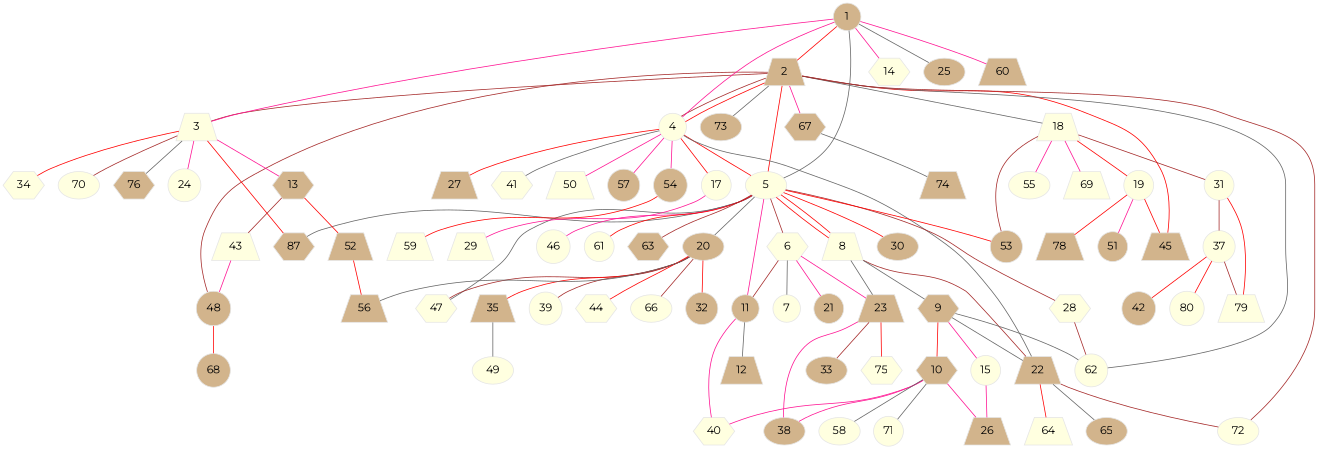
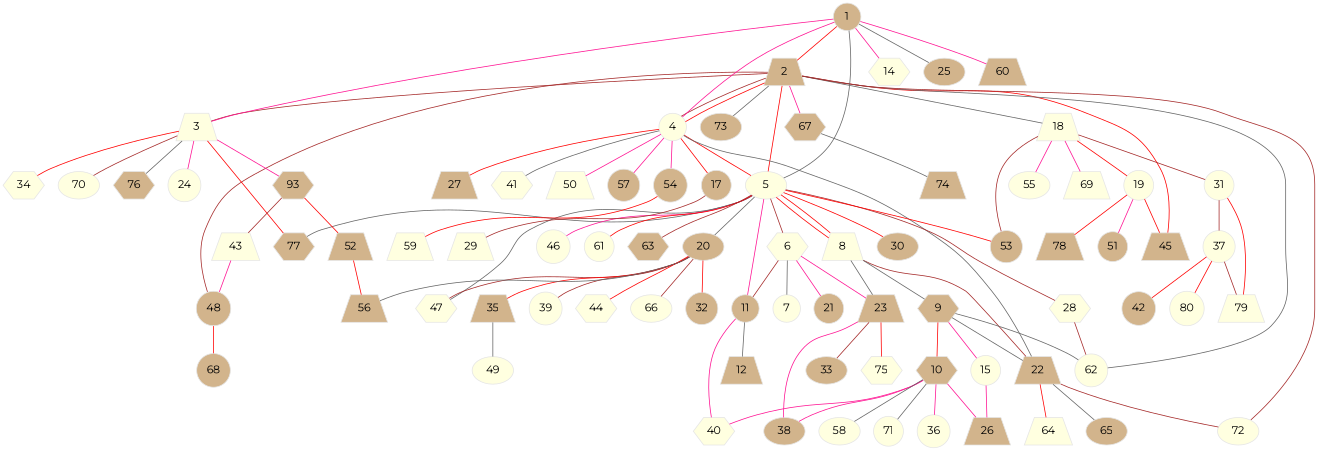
  graph {
    fontname=Montserrat
    node [color=gray90 fillcolor=lightyellow fontname=Montserrat shape=circle style=filled]
    edge [color=red fontname=Montserrat]
    2 [fillcolor=tan shape=trapezium]
    1 [fillcolor=tan]
    3 [shape=trapezium]
    4
    5 [shape=ellipse]
    14 [shape=hexagon]
    25 [fillcolor=tan shape=ellipse]
    60 [fillcolor=tan shape=trapezium]
    18 [shape=trapezium]
    45 [fillcolor=tan shape=trapezium]
    48 [fillcolor=tan]
    62
    67 [fillcolor=tan shape=hexagon]
    72 [shape=ellipse]
    73 [fillcolor=tan shape=ellipse]
-   13 [fillcolor=tan shape=hexagon]
+   13 [fillcolor=tan shape=hexagon label=93]
    24
    34 [shape=hexagon]
    70 [shape=ellipse]
    76 [fillcolor=tan shape=hexagon]
-   77 [fillcolor=tan shape=hexagon label=87]
-   17
+   77 [fillcolor=tan shape=hexagon]
+   17 [fillcolor=tan]
    22 [fillcolor=tan shape=trapezium]
    27 [fillcolor=tan shape=trapezium]
    41 [shape=hexagon]
    50 [shape=trapezium]
    54 [fillcolor=tan]
    57 [fillcolor=tan]
    6 [shape=hexagon]
    8 [shape=trapezium]
    11 [fillcolor=tan]
    20 [fillcolor=tan shape=ellipse]
    28 [shape=hexagon]
    30 [fillcolor=tan shape=ellipse]
    46
    47 [shape=hexagon]
    53 [fillcolor=tan]
    61
    63 [fillcolor=tan shape=hexagon]
    19
    31
    55 [shape=ellipse]
    69 [shape=trapezium]
    68 [fillcolor=tan]
    74 [fillcolor=tan shape=trapezium]
    43 [shape=trapezium]
    52 [fillcolor=tan shape=trapezium]
    29 [shape=trapezium]
    64 [shape=trapezium]
    65 [fillcolor=tan shape=ellipse]
    59 [shape=trapezium]
    7
    21 [fillcolor=tan]
    23 [fillcolor=tan shape=trapezium]
    9 [fillcolor=tan shape=hexagon]
    40 [shape=hexagon]
    12 [fillcolor=tan shape=trapezium]
    32 [fillcolor=tan]
    35 [fillcolor=tan shape=trapezium]
    39
    44 [shape=hexagon]
    56 [fillcolor=tan shape=trapezium]
    66 [shape=ellipse]
    38 [fillcolor=tan shape=ellipse]
    33 [fillcolor=tan shape=ellipse]
    75 [shape=hexagon]
    10 [fillcolor=tan shape=hexagon]
    15
    26 [fillcolor=tan shape=trapezium]
+   36
    58 [shape=ellipse]
    71
    51 [fillcolor=tan]
    78 [fillcolor=tan shape=trapezium]
    37
    79 [shape=trapezium]
    49 [shape=ellipse]
    42 [fillcolor=tan]
    80
    2 -- 3 [color=brown]
    2 -- 4 [color=brown]
    2 -- 4
    2 -- 5
    2 -- 18 [color=gray40]
    2 -- 45
    2 -- 48 [color=brown]
    2 -- 62 [color=gray40]
    2 -- 67 [color=deeppink]
    2 -- 72 [color=brown]
    2 -- 73 [color=gray40]
    1 -- 2
    1 -- 3 [color=deeppink]
    1 -- 4 [color=deeppink]
    1 -- 5 [color=gray40]
    1 -- 14 [color=deeppink]
    1 -- 25 [color=gray40]
    1 -- 60 [color=deeppink]
    3 -- 13 [color=deeppink]
    3 -- 24 [color=deeppink]
    3 -- 34
    3 -- 70 [color=brown]
    3 -- 76 [color=gray40]
    3 -- 77
    4 -- 5
    4 -- 17
    4 -- 22 [color=gray40]
    4 -- 27
    4 -- 41 [color=gray40]
    4 -- 50 [color=deeppink]
    4 -- 54 [color=deeppink]
    4 -- 57 [color=deeppink]
    5 -- 77 [color=gray40]
    5 -- 6 [color=brown]
    5 -- 8
    5 -- 8
    5 -- 11 [color=deeppink]
    5 -- 20 [color=gray40]
    5 -- 28 [color=brown]
    5 -- 30
    5 -- 46 [color=deeppink]
    5 -- 47 [color=gray40]
    5 -- 53
    5 -- 61
    5 -- 63 [color=brown]
    18 -- 53 [color=brown]
    18 -- 19
    18 -- 31 [color=brown]
    18 -- 55 [color=deeppink]
    18 -- 69 [color=deeppink]
    48 -- 68
    67 -- 74 [color=gray40]
    13 -- 43 [color=brown]
    13 -- 52
-   17 -- 29 [color=deeppink]
+   17 -- 29 [color=brown]
    22 -- 72 [color=brown]
    22 -- 64
    22 -- 65 [color=gray40]
    54 -- 59
    6 -- 11 [color=brown]
    6 -- 7 [color=gray40]
    6 -- 21 [color=deeppink]
    6 -- 23 [color=deeppink]
    8 -- 22 [color=brown]
    8 -- 23 [color=gray40]
    8 -- 9 [color=gray40]
    11 -- 40 [color=deeppink]
    11 -- 12 [color=gray40]
    20 -- 47 [color=brown]
    20 -- 32
    20 -- 35
    20 -- 39 [color=brown]
    20 -- 44
    20 -- 56 [color=gray40]
    20 -- 66 [color=brown]
    28 -- 62 [color=brown]
    19 -- 45
    19 -- 51 [color=deeppink]
    19 -- 78
    31 -- 37 [color=brown]
    31 -- 79
    43 -- 48 [color=deeppink]
    52 -- 56
    23 -- 38 [color=deeppink]
    23 -- 33 [color=brown]
    23 -- 75
    9 -- 62 [color=gray40]
    9 -- 22 [color=gray40]
    9 -- 10
    9 -- 15 [color=deeppink]
    35 -- 49 [color=gray40]
    10 -- 40 [color=deeppink]
    10 -- 38 [color=deeppink]
    10 -- 26 [color=deeppink]
+   10 -- 36 [color=deeppink]
    10 -- 58 [color=gray40]
    10 -- 71 [color=gray40]
    15 -- 26 [color=deeppink]
    37 -- 79 [color=brown]
    37 -- 42
    37 -- 80
  }
